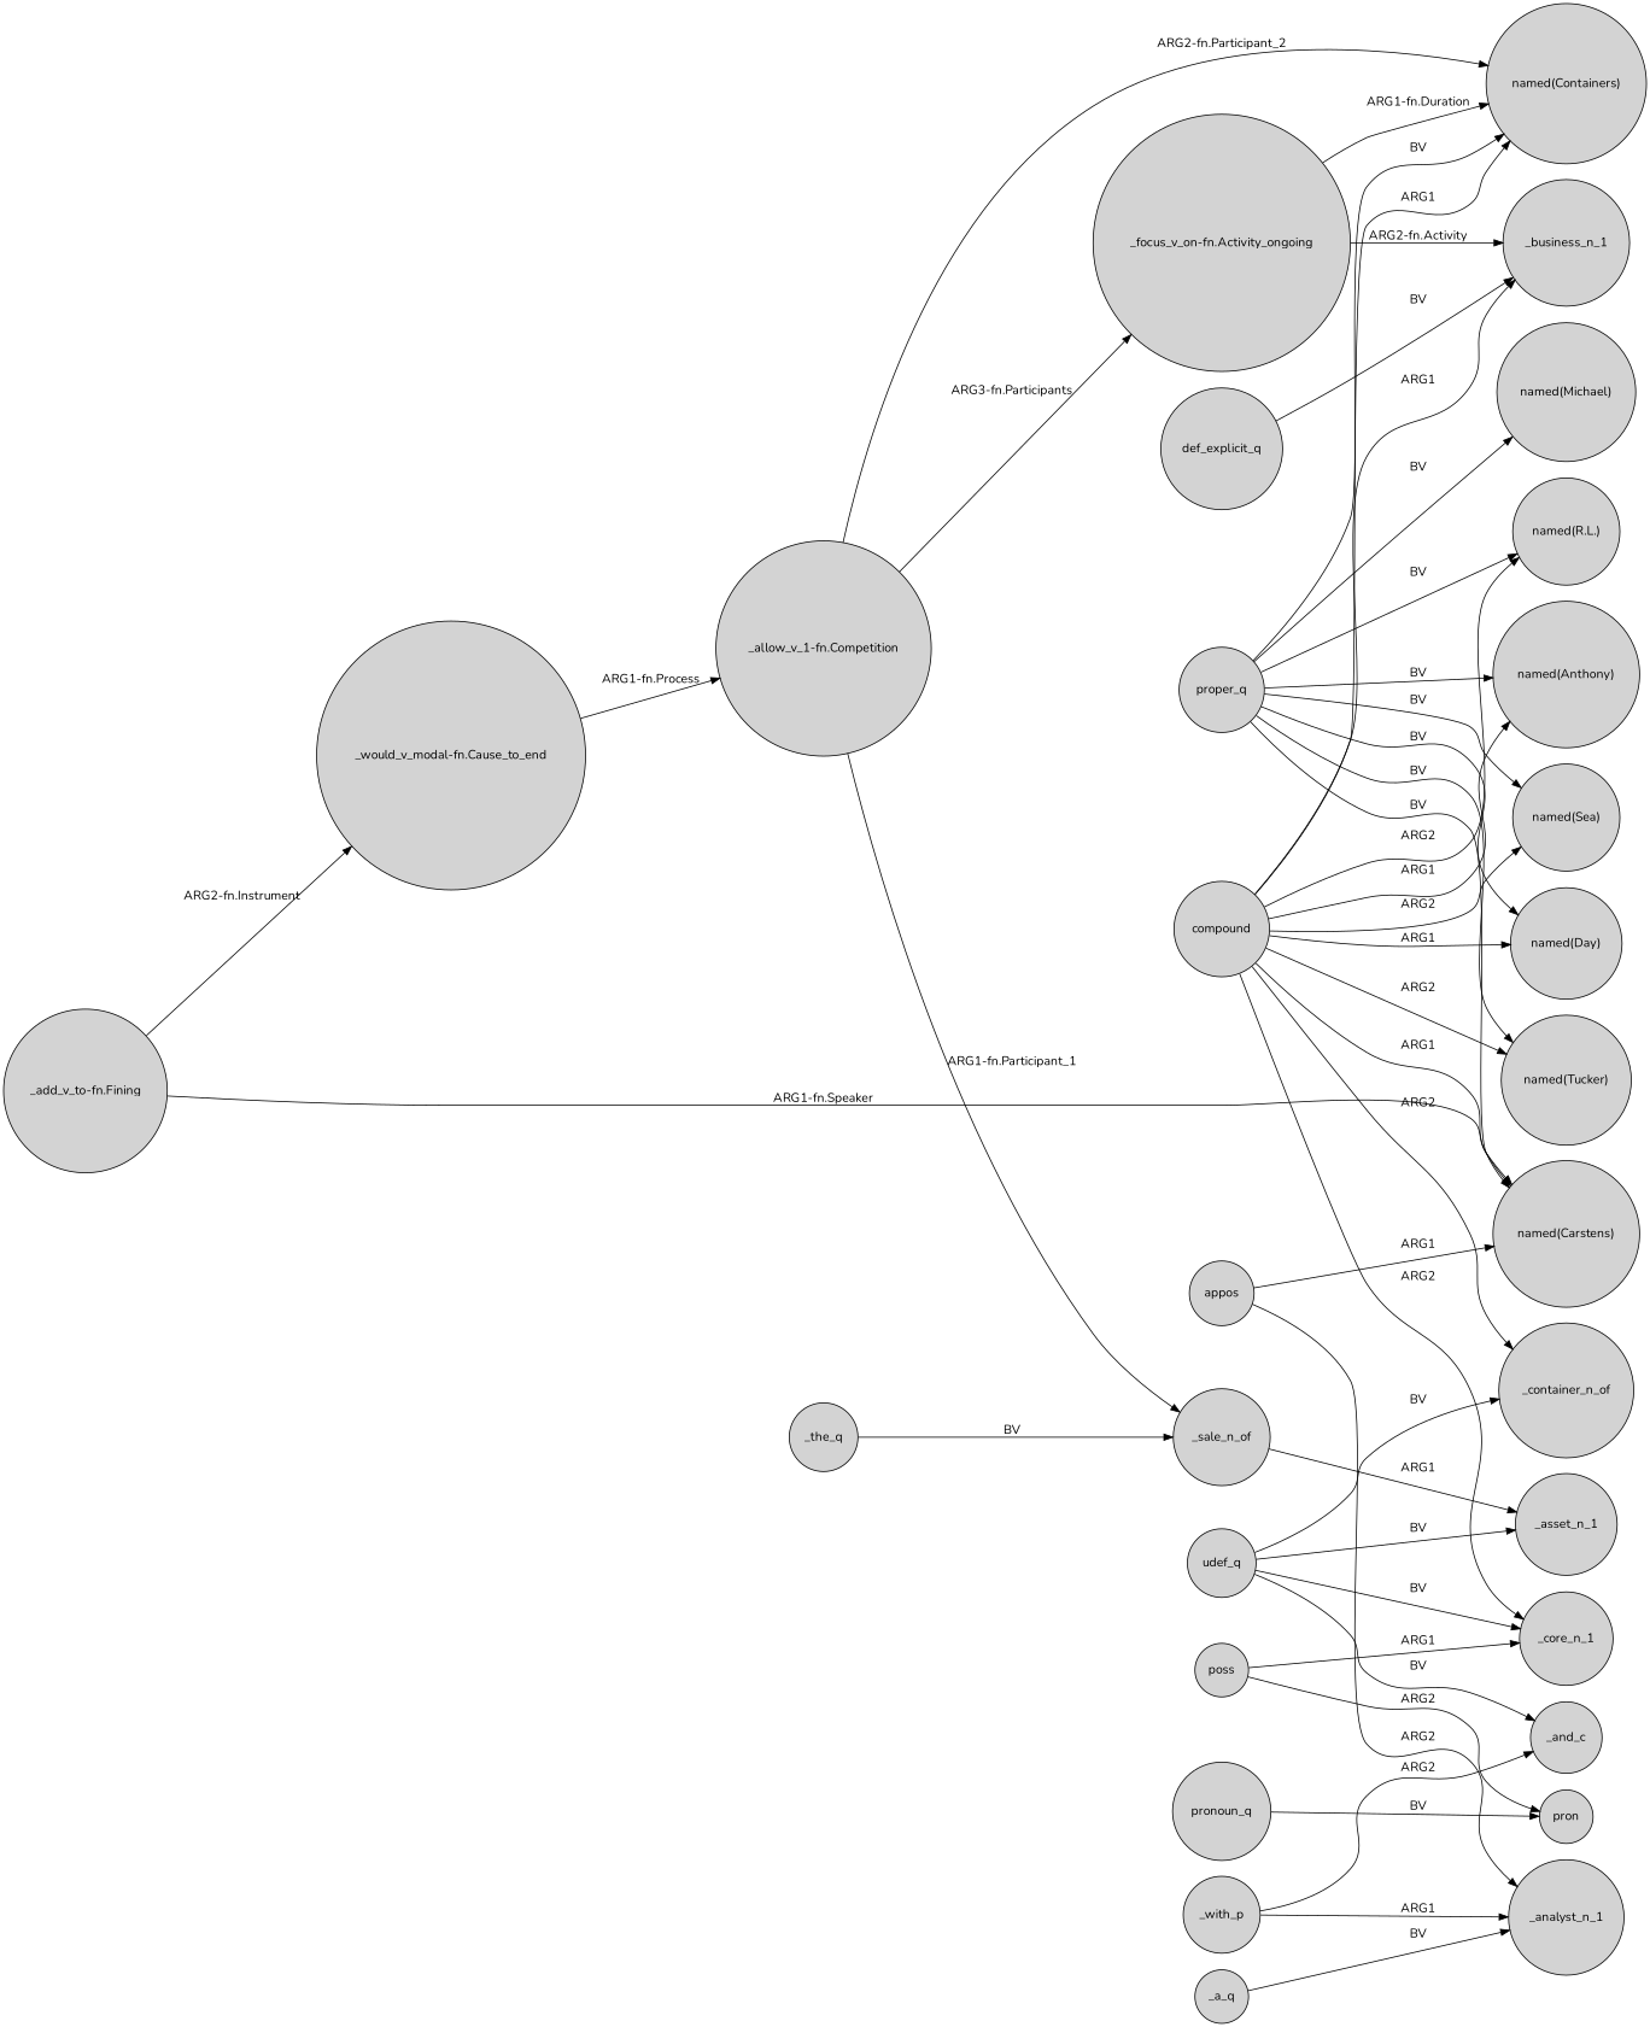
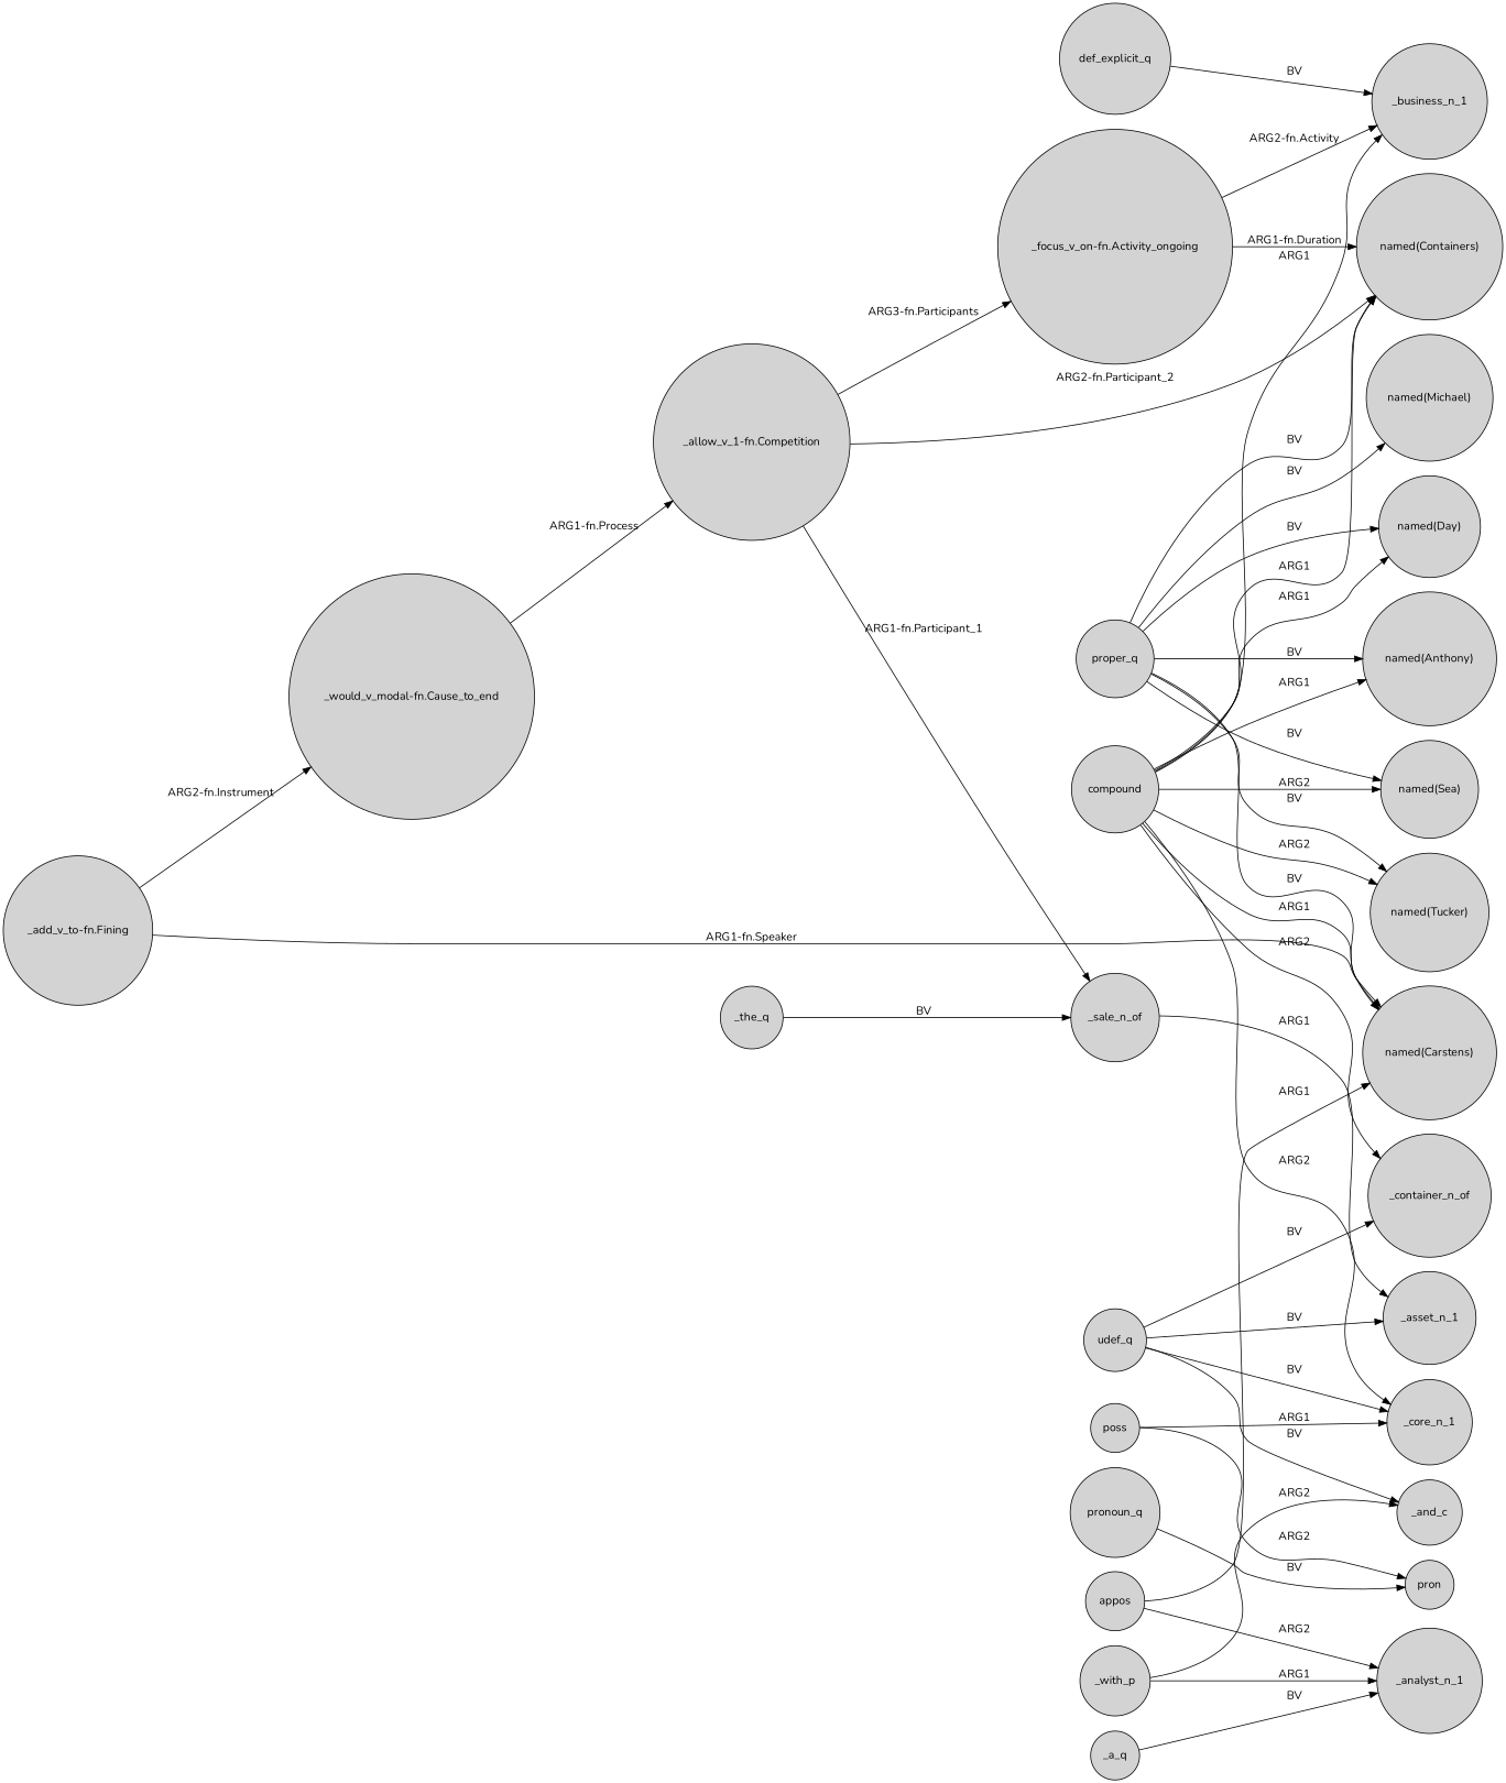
  digraph {
    fontname=Nunito
    rankdir=LR
    node [fontname=Nunito shape=circle style=filled]
    edge [fontname=Nunito]
    def_explicit_q
    _business_n_1
    compound
    "named(Day)"
-   "named(R.L.)"
    "named(Anthony)"
    _core_n_1
    "named(Tucker)"
    "named(Carstens)"
    "named(Sea)"
    "named(Containers)"
    _container_n_of
    proper_q
    "named(Michael)"
    "_focus_v_on-fn.Activity_ongoing"
    poss
    pron
    "_add_v_to-fn.Fining"
    "_would_v_modal-fn.Cause_to_end"
    "_allow_v_1-fn.Competition"
    _with_p
    _analyst_n_1
    _and_c
    appos
    udef_q
    _asset_n_1
    _a_q
    pronoun_q
    _sale_n_of
    _the_q
    def_explicit_q -> _business_n_1 [label=BV]
    compound -> _business_n_1 [label=ARG1]
    compound -> "named(Day)" [label=ARG1]
-   compound -> "named(R.L.)" [label=ARG2]
    compound -> "named(Anthony)" [label=ARG1]
    compound -> _core_n_1 [label=ARG2]
    compound -> "named(Tucker)" [label=ARG2]
    compound -> "named(Carstens)" [label=ARG1]
    compound -> "named(Sea)" [label=ARG2]
    compound -> "named(Containers)" [label=ARG1]
    compound -> _container_n_of [label=ARG2]
    proper_q -> "named(Day)" [label=BV]
-   proper_q -> "named(R.L.)" [label=BV]
    proper_q -> "named(Anthony)" [label=BV]
    proper_q -> "named(Tucker)" [label=BV]
    proper_q -> "named(Carstens)" [label=BV]
    proper_q -> "named(Sea)" [label=BV]
    proper_q -> "named(Containers)" [label=BV]
    proper_q -> "named(Michael)" [label=BV]
    "_focus_v_on-fn.Activity_ongoing" -> _business_n_1 [label="ARG2-fn.Activity"]
    "_focus_v_on-fn.Activity_ongoing" -> "named(Containers)" [label="ARG1-fn.Duration"]
    poss -> _core_n_1 [label=ARG1]
    poss -> pron [label=ARG2]
    "_add_v_to-fn.Fining" -> "named(Carstens)" [label="ARG1-fn.Speaker"]
    "_add_v_to-fn.Fining" -> "_would_v_modal-fn.Cause_to_end" [label="ARG2-fn.Instrument"]
    "_would_v_modal-fn.Cause_to_end" -> "_allow_v_1-fn.Competition" [label="ARG1-fn.Process"]
    "_allow_v_1-fn.Competition" -> "named(Containers)" [label="ARG2-fn.Participant_2"]
    "_allow_v_1-fn.Competition" -> "_focus_v_on-fn.Activity_ongoing" [label="ARG3-fn.Participants"]
    "_allow_v_1-fn.Competition" -> _sale_n_of [label="ARG1-fn.Participant_1"]
    _with_p -> _analyst_n_1 [label=ARG1]
    _with_p -> _and_c [label=ARG2]
    appos -> "named(Carstens)" [label=ARG1]
    appos -> _analyst_n_1 [label=ARG2]
    udef_q -> _core_n_1 [label=BV]
    udef_q -> _container_n_of [label=BV]
    udef_q -> _and_c [label=BV]
    udef_q -> _asset_n_1 [label=BV]
    _a_q -> _analyst_n_1 [label=BV]
    pronoun_q -> pron [label=BV]
    _sale_n_of -> _asset_n_1 [label=ARG1]
    _the_q -> _sale_n_of [label=BV]
  }
